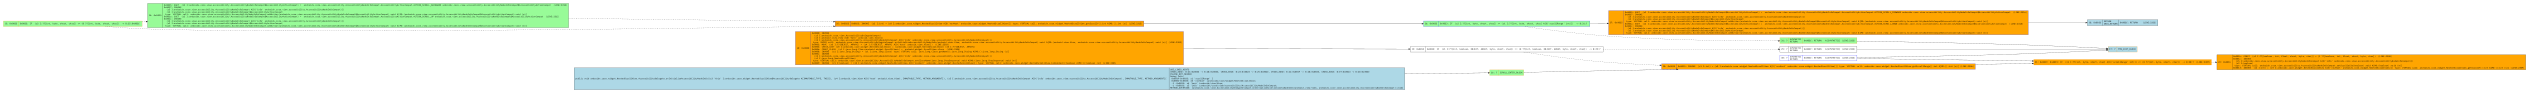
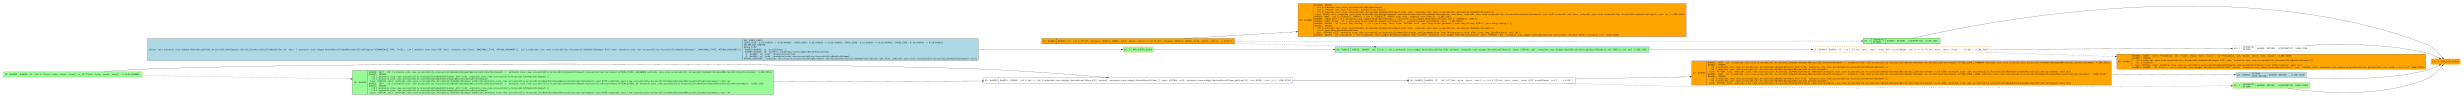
  digraph {
    fontname="IBM Plex Mono"
    rankdir=LR
    node [color=darkorange fillcolor=palegreen fontname="IBM Plex Mono" shape=record style=filled]
    edge [fontname="IBM Plex Mono"]
-   n1 [label="{16\:\ ?|SCROLL_ENTER_BLOCK\l}"]
-   n2 [color=blue fillcolor=orange label="{20\:\ 0x0015|0x0015: INVOKE  (r1 I:int) = (r0 I:androidx.core.widget.NestedScrollView A[D('nsvHost' androidx.core.widget.NestedScrollView)]) type: VIRTUAL call: androidx.core.widget.NestedScrollView.getScrollRange():int A[MD:():int (m)] (LINE:2306)\l}"]
+   n1 [label="{16\:\ ?|MTH_ENTER_BLOCK\l}"]
+   n2 [color=blue label="{20\:\ 0x0015|0x0015: INVOKE  (r1 I:int) = (r0 I:androidx.core.widget.NestedScrollView A[D('nsvHost' androidx.core.widget.NestedScrollView)]) type: VIRTUAL call: androidx.core.widget.NestedScrollView.getScrollRange():int A[MD:():int (m)] (LINE:2306)\l}"]
    n3 [color=blue fillcolor=orange label="{18\:\ 0x0000|0x0000: INVOKE  \l  (r3 I:androidx.core.view.AccessibilityDelegateCompat)\l  (r4 I:android.view.View A[D('host' android.view.View)])\l  (r5 I:androidx.core.view.accessibility.AccessibilityNodeInfoCompat A[D('info' androidx.core.view.accessibility.AccessibilityNodeInfoCompat)])\l type: SUPER call: androidx.core.view.AccessibilityDelegateCompat.onInitializeAccessibilityNodeInfo(android.view.View, androidx.core.view.accessibility.AccessibilityNodeInfoCompat):void A[MD:(android.view.View, androidx.core.view.accessibility.AccessibilityNodeInfoCompat):void (m)] (LINE:2302)\l0x0003: MOVE  (r0 I:??[OBJECT, ARRAY]) = (r4 I:??[OBJECT, ARRAY] A[D('host' android.view.View)])  (LINE:2303)\l0x0004: CHECK_CAST (r0 I:androidx.core.widget.NestedScrollView) = (androidx.core.widget.NestedScrollView) (r0 I:??[OBJECT, ARRAY]) \l0x0006: CONST_CLASS  (r1 I:java.lang.Class\<android.widget.ScrollView\>) =  android.widget.ScrollView.class  (LINE:2304)\l0x0008: INVOKE  (r1 I:java.lang.String) = (r1 I:java.lang.Class) type: VIRTUAL call: java.lang.Class.getName():java.lang.String A[MD:():java.lang.String (c)]\l0x000c: INVOKE  \l  (r5 I:androidx.core.view.accessibility.AccessibilityNodeInfoCompat A[D('info' androidx.core.view.accessibility.AccessibilityNodeInfoCompat)])\l  (r1 I:java.lang.NestedScrollView)\l type: VIRTUAL call: androidx.core.view.accessibility.AccessibilityNodeInfoCompat.setClassName(java.lang.CharSequence):void A[MD:(java.lang.CharSequence):void (m)]\l0x000f: INVOKE  (r1 I:boolean) = (r0 I:androidx.core.widget.NestedScrollView A[D('nsvHost' androidx.core.widget.NestedScrollView)]) type: VIRTUAL call: androidx.core.widget.NestedScrollView.isEnabled():boolean A[MD:():boolean (s)] (LINE:2305)\l}"]
-   n4 [color=black fillcolor=white label="{19\:\ 0x0013|0x0013: IF  (r1 I:??[int, boolean, OBJECT, ARRAY, byte, short, char]) == (0 ??[int, boolean, OBJECT, ARRAY, byte, short, char])  \-\> B:29:? \l}"]
-   n5 [color=black fillcolor=white label="{29\:\ ?|SYNTHETIC\lRETURN\l|0x003f: RETURN   A[SYNTHETIC] (LINE:2323)\l}"]
-   n6 [fillcolor=orange label="{21\:\ 0x0019|0x0019: IF  (r1 I:??[int, byte, short, char] A[D('scrollRange' int)]) \<= (0 ??[int, byte, short, char])  \-\> B:30:?  (LINE:2307)\l}"]
-   n7 [fillcolor=lightblue label="{17\:\ ?|MTH_EXIT_BLOCK\l}"]
+   n4 [color=black fillcolor=orange label="{19\:\ 0x0013|0x0013: IF  (r1 I:??[int, boolean, OBJECT, ARRAY, byte, short, char]) == (0 ??[int, boolean, OBJECT, ARRAY, byte, short, char])  \-\> B:29:? \l}"]
+   n5 [color=black label="{29\:\ ?|SYNTHETIC\lRETURN\l|0x003f: RETURN   A[SYNTHETIC] (LINE:2323)\l}"]
+   n6 [fillcolor=white label="{21\:\ 0x0019|0x0019: IF  (r1 I:??[int, byte, short, char] A[D('scrollRange' int)]) \<= (0 ??[int, byte, short, char])  \-\> B:30:?  (LINE:2307)\l}"]
+   n7 [fillcolor=orange label="{17\:\ ?|MTH_EXIT_BLOCK\l}"]
    n8 [color=black fillcolor=orange label="{22\:\ 0x001b|0x001b: CONST  (r2 I:??[boolean, int, float, short, byte, char]) = (1 ??[boolean, int, float, short, byte, char])  (LINE:2308)\l0x001c: INVOKE  \l  (r5 I:androidx.core.view.accessibility.AccessibilityNodeInfoCompat A[D('info' androidx.core.view.accessibility.AccessibilityNodeInfoCompat)])\l  (r2 I:boolean)\l type: VIRTUAL call: androidx.core.view.accessibility.AccessibilityNodeInfoCompat.setScrollable(boolean):void A[MD:(boolean):void (m)]\l0x001f: INVOKE  (r2 I:int) = (r0 I:androidx.core.widget.NestedScrollView A[D('nsvHost' androidx.core.widget.NestedScrollView)]) type: VIRTUAL call: androidx.core.widget.NestedScrollView.getScrollY():int A[MD:():int (s)] (LINE:2309)\l}"]
-   n9 [color=blue fillcolor=white label="{30\:\ ?|SYNTHETIC\lRETURN\l|0x003f: RETURN   A[SYNTHETIC] (LINE:2323)\l}"]
+   n9 [fillcolor=white label="{30\:\ ?|SYNTHETIC\lRETURN\l|0x003f: RETURN   A[SYNTHETIC] (LINE:2323)\l}"]
    n10 [label="{23\:\ 0x0023|0x0023: IF  (r2 I:??[int, byte, short, char]) \<= (0 ??[int, byte, short, char])  \-\> B:25:0x002f \l}"]
    n11 [color=black label="{24\:\ 0x0025|0x0025: SGET  (r2 I:androidx.core.view.accessibility.AccessibilityNodeInfoCompat$AccessibilityActionCompat) =  androidx.core.view.accessibility.AccessibilityNodeInfoCompat.AccessibilityActionCompat.ACTION_SCROLL_BACKWARD androidx.core.view.accessibility.AccessibilityNodeInfoCompat$AccessibilityActionCompat  (LINE:2310)\l0x0027: INVOKE  \l  (r5 I:androidx.core.view.accessibility.AccessibilityNodeInfoCompat A[D('info' androidx.core.view.accessibility.AccessibilityNodeInfoCompat)])\l  (r2 I:androidx.core.view.accessibility.AccessibilityNodeInfoCompat$AccessibilityActionCompat)\l type: VIRTUAL call: androidx.core.view.accessibility.AccessibilityNodeInfoCompat.addAction(androidx.core.view.accessibility.AccessibilityNodeInfoCompat$AccessibilityActionCompat):void A[MD:(androidx.core.view.accessibility.AccessibilityNodeInfoCompat$AccessibilityActionCompat):void (m)]\l0x002a: SGET  (r2 I:androidx.core.view.accessibility.AccessibilityNodeInfoCompat$AccessibilityActionCompat) =  androidx.core.view.accessibility.AccessibilityNodeInfoCompat.AccessibilityActionCompat.ACTION_SCROLL_UP androidx.core.view.accessibility.AccessibilityNodeInfoCompat$AccessibilityActionCompat  (LINE:2312)\l0x001c: INVOKE  \l  (r5 I:androidx.core.view.accessibility.AccessibilityNodeInfoCompat A[D('info' androidx.core.view.accessibility.AccessibilityNodeInfoCompat)])\l  (r2 I:androidx.core.view.accessibility.AccessibilityNodeInfoCompat$AccessibilityActionCompat)\l type: VIRTUAL call: androidx.core.view.accessibility.AccessibilityNodeInfoCompat.addAction(androidx.core.view.accessibility.AccessibilityNodeInfoCompat$AccessibilityActionCompat):void A[MD:(androidx.core.view.accessibility.AccessibilityNodeInfoCompat$AccessibilityActionCompat):void (m)]\l}"]
-   n12 [color=blue fillcolor=orange label="{25\:\ 0x002f|0x002f: INVOKE  (r2 I:int) = (r0 I:androidx.core.widget.NestedScrollView A[D('nsvHost' androidx.core.widget.NestedScrollView)]) type: VIRTUAL call: androidx.core.widget.NestedScrollView.getScrollY():int A[MD:():int (s)] (LINE:2315)\l}"]
-   n13 [color=blue label="{26\:\ 0x0033|0x0033: IF  (r2 I:??[int, byte, short, char]) \>= (r1 I:??[int, byte, short, char] A[D('scrollRange' int)])  \-\> B:31:? \l}"]
+   n12 [color=blue fillcolor=white label="{25\:\ 0x002f|0x002f: INVOKE  (r2 I:int) = (r0 I:androidx.core.widget.NestedScrollView A[D('nsvHost' androidx.core.widget.NestedScrollView)]) type: VIRTUAL call: androidx.core.widget.NestedScrollView.getScrollY():int A[MD:():int (s)] (LINE:2315)\l}"]
+   n13 [color=blue fillcolor=white label="{26\:\ 0x0033|0x0033: IF  (r2 I:??[int, byte, short, char]) \>= (r1 I:??[int, byte, short, char] A[D('scrollRange' int)])  \-\> B:31:? \l}"]
    n14 [color=blue fillcolor=orange label="{27\:\ 0x0035|0x0035: SGET  (r2 I:androidx.core.view.accessibility.AccessibilityNodeInfoCompat$AccessibilityActionCompat) =  androidx.core.view.accessibility.AccessibilityNodeInfoCompat.AccessibilityActionCompat.ACTION_SCROLL_FORWARD androidx.core.view.accessibility.AccessibilityNodeInfoCompat$AccessibilityActionCompat  (LINE:2316)\l0x0037: INVOKE  \l  (r5 I:androidx.core.view.accessibility.AccessibilityNodeInfoCompat A[D('info' androidx.core.view.accessibility.AccessibilityNodeInfoCompat)])\l  (r2 I:androidx.core.view.accessibility.AccessibilityNodeInfoCompat$AccessibilityActionCompat)\l type: VIRTUAL call: androidx.core.view.accessibility.AccessibilityNodeInfoCompat.addAction(androidx.core.view.accessibility.AccessibilityNodeInfoCompat$AccessibilityActionCompat):void A[MD:(androidx.core.view.accessibility.AccessibilityNodeInfoCompat$AccessibilityActionCompat):void (m)]\l0x003a: SGET  (r2 I:androidx.core.view.accessibility.AccessibilityNodeInfoCompat$AccessibilityActionCompat) =  androidx.core.view.accessibility.AccessibilityNodeInfoCompat.AccessibilityActionCompat.ACTION_SCROLL_DOWN androidx.core.view.accessibility.AccessibilityNodeInfoCompat$AccessibilityActionCompat  (LINE:2318)\l0x003c: INVOKE  \l  (r5 I:androidx.core.view.accessibility.AccessibilityNodeInfoCompat A[D('info' androidx.core.view.accessibility.AccessibilityNodeInfoCompat)])\l  (r2 I:androidx.core.view.accessibility.AccessibilityNodeInfoCompat$AccessibilityActionCompat)\l type: VIRTUAL call: androidx.core.view.accessibility.AccessibilityNodeInfoCompat.addAction(androidx.core.view.accessibility.AccessibilityNodeInfoCompat$AccessibilityActionCompat):void A[MD:(androidx.core.view.accessibility.AccessibilityNodeInfoCompat$AccessibilityActionCompat):void (m)]\l}"]
    n15 [label="{31\:\ ?|SYNTHETIC\lRETURN\l|0x003f: RETURN   A[SYNTHETIC] (LINE:2323)\l}"]
-   n16 [color=black fillcolor=lightblue label="{28\:\ 0x003f|RETURN\lORIG_RETURN\l|0x003f: RETURN    (LINE:2323)\l}"]
+   n16 [fillcolor=lightblue label="{28\:\ 0x003f|RETURN\lORIG_RETURN\l|0x003f: RETURN    (LINE:2323)\l}"]
    n17 [color=black fillcolor=lightblue label="{public void androidx.core.widget.NestedScrollView.AccessibilityDelegate.onInitializeAccessibilityNodeInfo((r3 'this' I:androidx.core.widget.NestedScrollView$AccessibilityDelegate A[IMMUTABLE_TYPE, THIS]), (r4 I:android.view.View A[D('host' android.view.View), IMMUTABLE_TYPE, METHOD_ARGUMENT]), (r5 I:androidx.core.view.accessibility.AccessibilityNodeInfoCompat A[D('info' androidx.core.view.accessibility.AccessibilityNodeInfoCompat), IMMUTABLE_TYPE, METHOD_ARGUMENT]))  | USE_LINES_HINTS\lCROSS_EDGE: B:26:0x0033 \-\> B:28:0x003f, CROSS_EDGE: B:23:0x0023 \-\> B:25:0x002f, CROSS_EDGE: B:21:0x0019 \-\> B:28:0x003f, CROSS_EDGE: B:19:0x0013 \-\> B:28:0x003f\lINLINE_NOT_NEEDED\lDebug Info:\l  0x0019\-0x003f: r1 'scrollRange' I\l  0x0006\-0x003f: r0 'nsvHost' Landroidx\/core\/widget\/NestedScrollView;\l  \-1 \-0x003f: r4 'host' Landroid\/view\/View;\l  \-1 \-0x003f: r5 'info' Landroidx\/core\/view\/accessibility\/AccessibilityNodeInfoCompat;\lMETHOD_OVERRIDE: [androidx.core.view.AccessibilityDelegateCompat.onInitializeAccessibilityNodeInfo(android.view.View, androidx.core.view.accessibility.AccessibilityNodeInfoCompat):void]\l}"]
    n1 -> n2
    n2 -> n6
-   n3 -> n4
+   n4 -> n3
    n4 -> n2 [style=dashed]
    n4 -> n5 [style=dashed]
    n5 -> n7
    n6 -> n8 [style=dashed]
-   n9 -> n6
+   n6 -> n9
    n9 -> n7
    n10 -> n11 [style=dashed]
-   n10 -> n12 [style=dashed]
-   n11 -> n12 [style=dashed]
+   n10 -> n12
+   n11 -> n12
    n12 -> n13
    n13 -> n14 [style=solid]
    n13 -> n15 [style=dashed]
    n14 -> n16
    n15 -> n7
+   n16 -> n7
    n17 -> n1
  }
